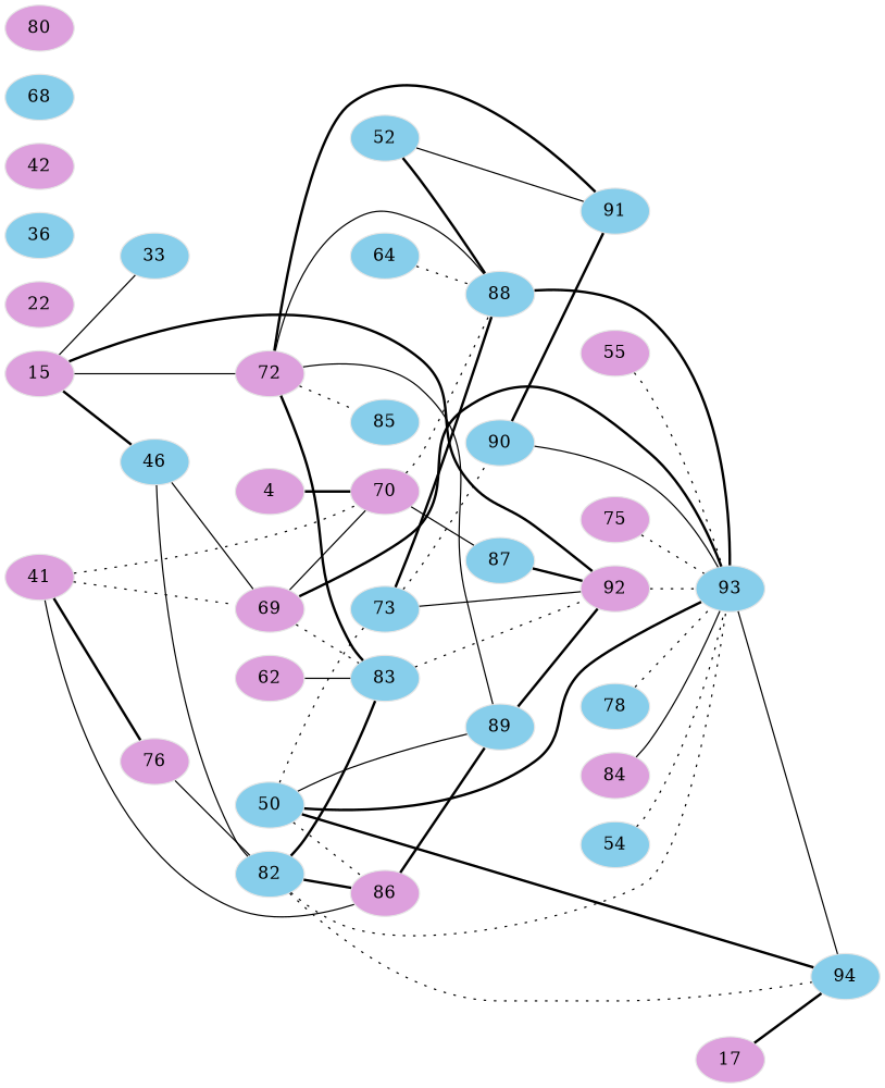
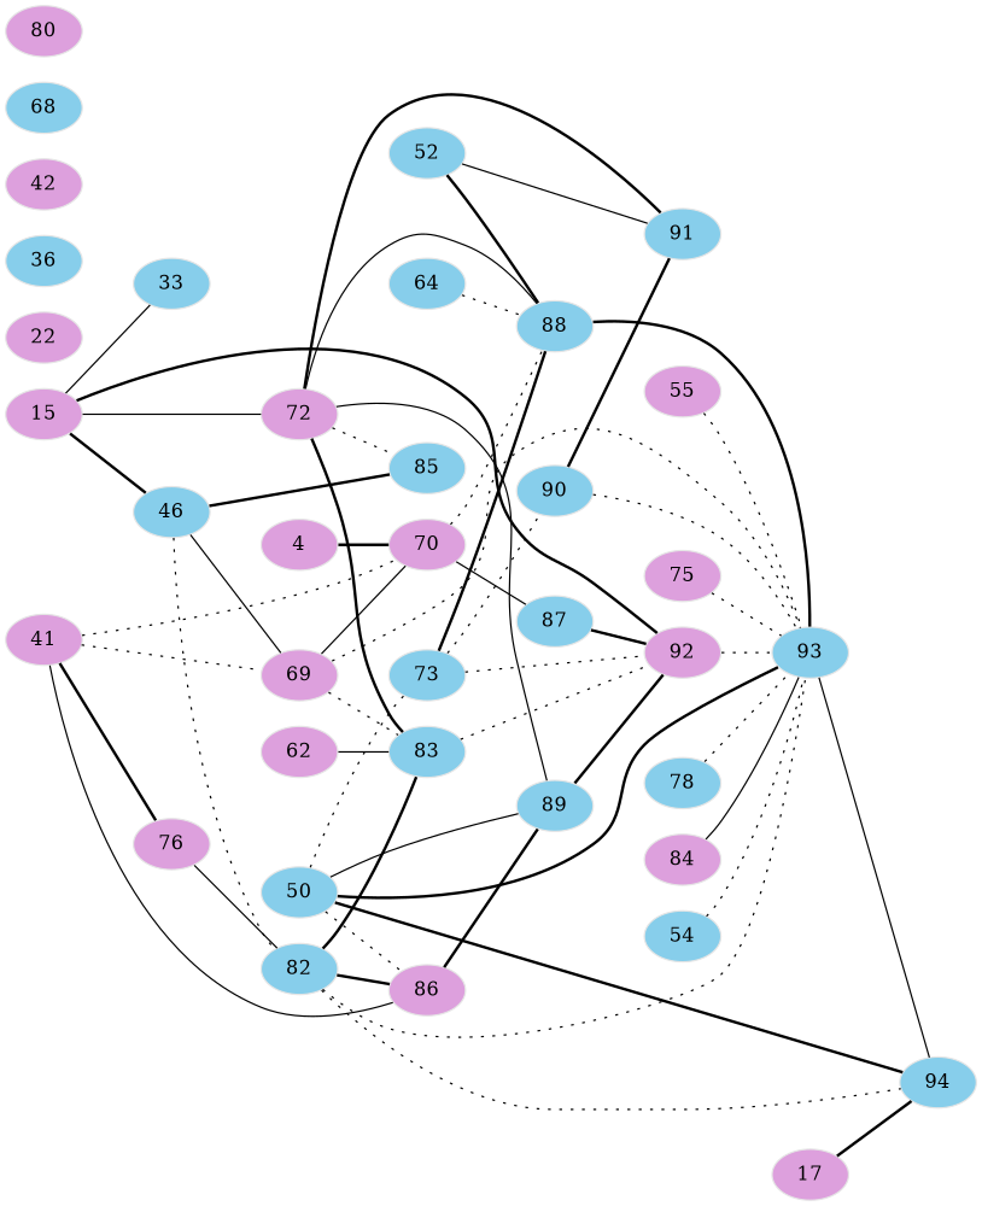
  graph {
    fontname="DejaVu Serif"
    rankdir=LR
    node [color=gray90 fillcolor=skyblue fontname="DejaVu Serif" style=filled]
    edge [fontname="DejaVu Serif" style=bold]
    70 [fillcolor=plum super="+31+53"]
    87 [super="+27"]
    88 [super="+38+79"]
    4 [fillcolor=plum]
    15 [fillcolor=plum super="+6"]
    33
    46
    72 [fillcolor=plum super="+58+29"]
    92 [fillcolor=plum super="+5+24"]
    69 [fillcolor=plum super="+12+25+40+47"]
    82 [super="+77"]
    85
    89 [super="+48+66"]
    91
    83 [super="+18+19+57"]
    93 [super="+26+32+56+63+81"]
    94 [super="+71"]
    17 [fillcolor=plum]
    22 [fillcolor=plum]
    n20 [label=36]
    41 [fillcolor=plum super="+39"]
    76 [fillcolor=plum]
    86 [fillcolor=plum super="+74"]
    42 [fillcolor=plum]
    50 [super="+36"]
    73
    90 [super="+43"]
    52 [super="+10"]
    54
    55 [fillcolor=plum]
    62 [fillcolor=plum]
    64 [super="+1+23"]
    68
    75 [fillcolor=plum super="+65"]
    78
    80 [fillcolor=plum]
    84 [fillcolor=plum]
    70 -- 87 [style=solid]
    70 -- 88 [style=dotted weight=3]
    87 -- 92 [weight=2]
    88 -- 93 [weight=3]
    4 -- 70
    15 -- 33 [style=solid]
    15 -- 46 [weight=2]
    15 -- 72 [style=solid weight=2]
    15 -- 92
    46 -- 69 [style=solid weight=2]
-   46 -- 82 [style=solid]
+   46 -- 82 [style=dotted]
+   46 -- 85
    72 -- 88 [style=solid]
    72 -- 85 [style=dotted]
    72 -- 89 [style=solid]
    72 -- 91
    72 -- 83 [weight=3]
    92 -- 93 [style=dotted weight=2]
    69 -- 70 [style=solid]
    69 -- 83 [style=dotted]
-   69 -- 93
+   69 -- 93 [style=dotted]
    82 -- 83 [weight=2]
    82 -- 93 [style=dotted weight=2]
    82 -- 94 [style=dotted weight=2]
    82 -- 86
    89 -- 92 [weight=2]
    83 -- 92 [style=dotted]
    93 -- 94 [style=solid]
    17 -- 94
    41 -- 70 [style=dotted weight=3]
    41 -- 69 [style=dotted]
    41 -- 76
    41 -- 86 [style=solid]
    76 -- 82 [style=solid]
    86 -- 89
    50 -- 89 [style=solid]
    50 -- 93
    50 -- 94 [weight=2]
    50 -- 86 [style=dotted weight=2]
    50 -- 73 [style=dotted]
    73 -- 88
-   73 -- 92 [style=solid]
+   73 -- 92 [style=dotted]
    73 -- 90 [style=dotted]
    90 -- 91 [weight=2]
-   90 -- 93 [style=solid weight=2]
+   90 -- 93 [style=dotted weight=2]
    52 -- 88
    52 -- 91 [style=solid]
    54 -- 93 [style=dotted]
    55 -- 93 [style=dotted]
    62 -- 83 [style=solid]
    64 -- 88 [style=dotted]
    75 -- 93 [style=dotted]
    78 -- 93 [style=dotted]
    84 -- 93 [style=solid]
  }
